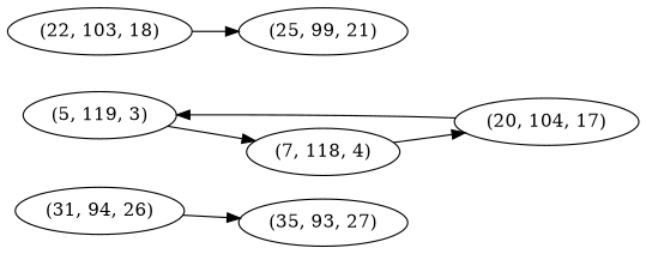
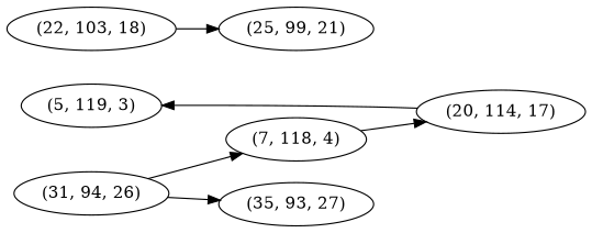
  digraph {
    rankdir=LR
    "(5, 119, 3)"
    "(7, 118, 4)"
-   "(20, 104, 17)"
+   "(20, 104, 17)" [label="(20, 114, 17)"]
    "(22, 103, 18)"
    "(25, 99, 21)"
    "(31, 94, 26)"
    "(35, 93, 27)"
-   "(5, 119, 3)" -> "(7, 118, 4)"
+   "(31, 94, 26)" -> "(7, 118, 4)"
    "(7, 118, 4)" -> "(20, 104, 17)"
    "(20, 104, 17)" -> "(5, 119, 3)"
    "(22, 103, 18)" -> "(25, 99, 21)"
    "(31, 94, 26)" -> "(35, 93, 27)"
  }
